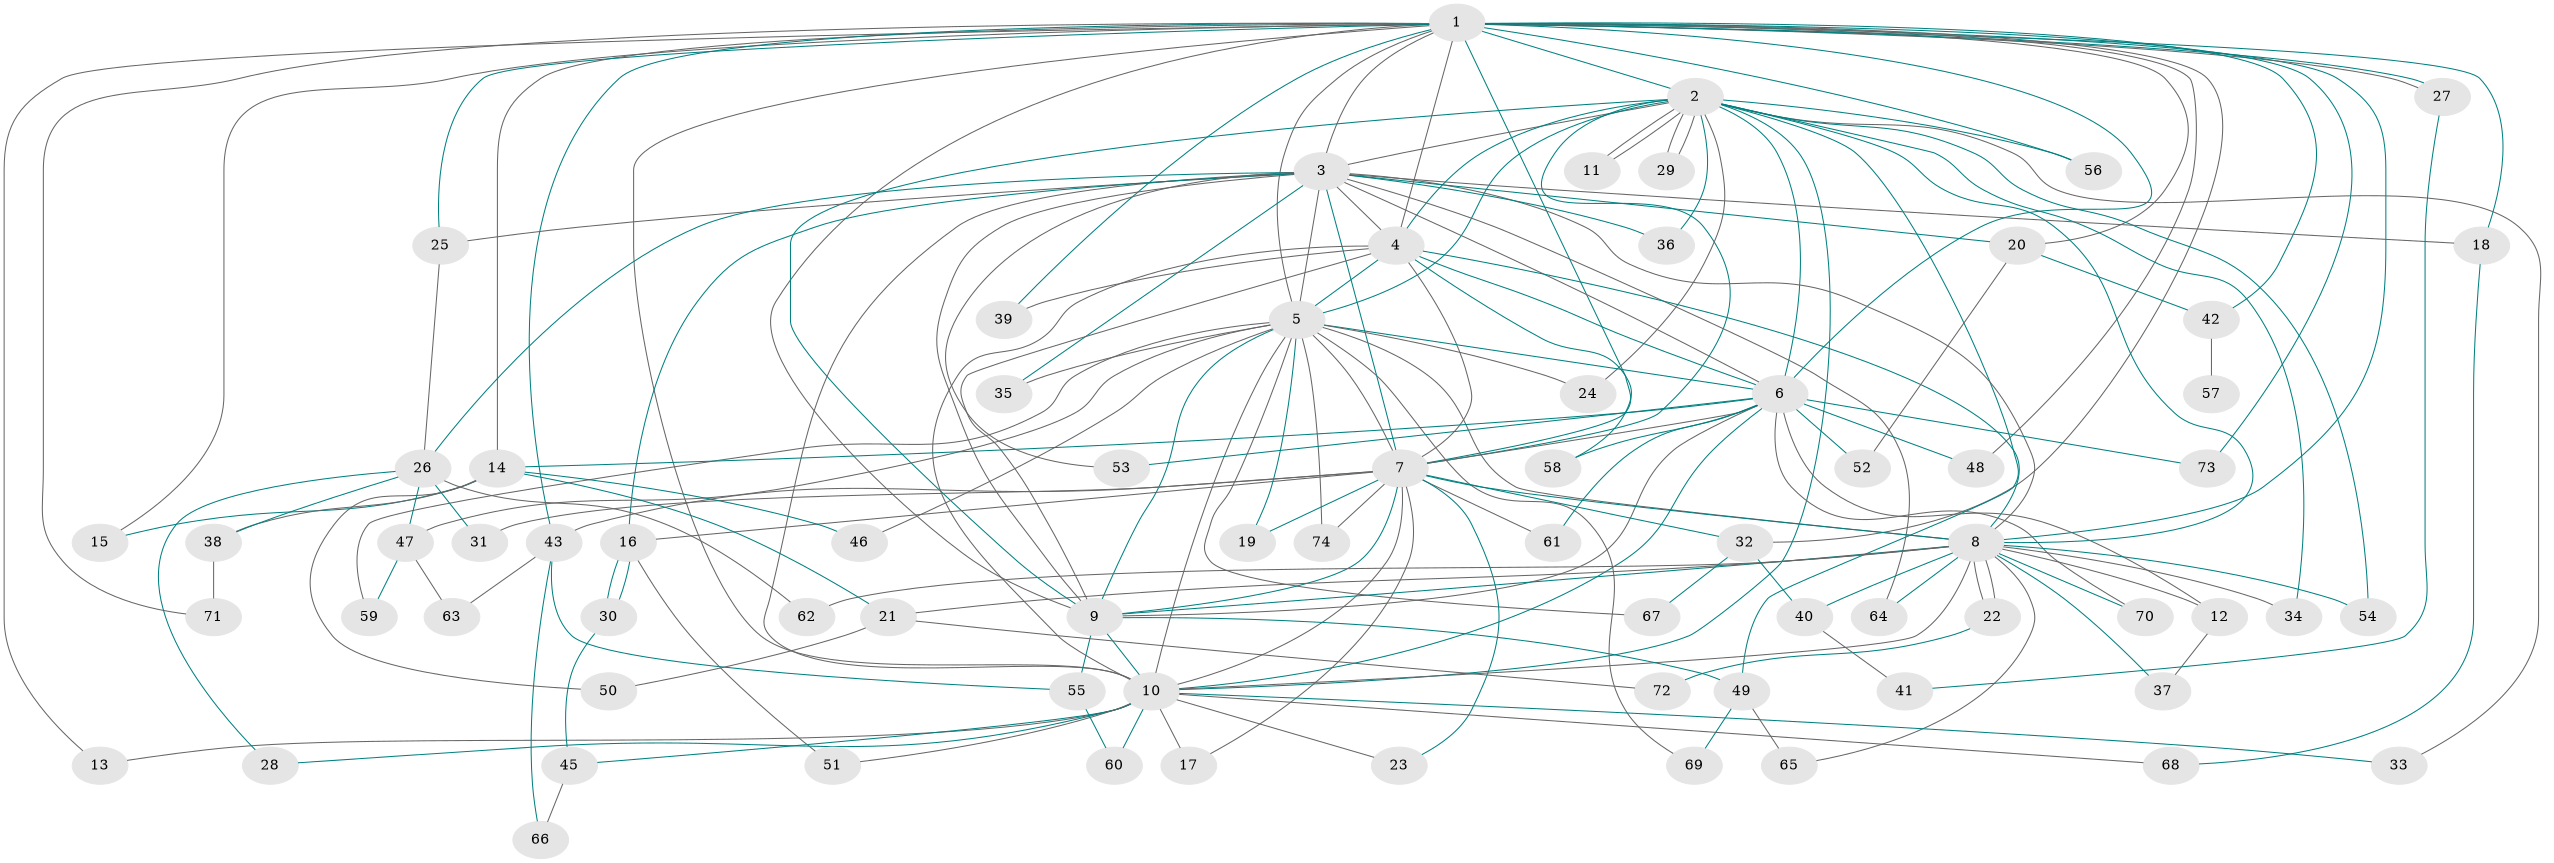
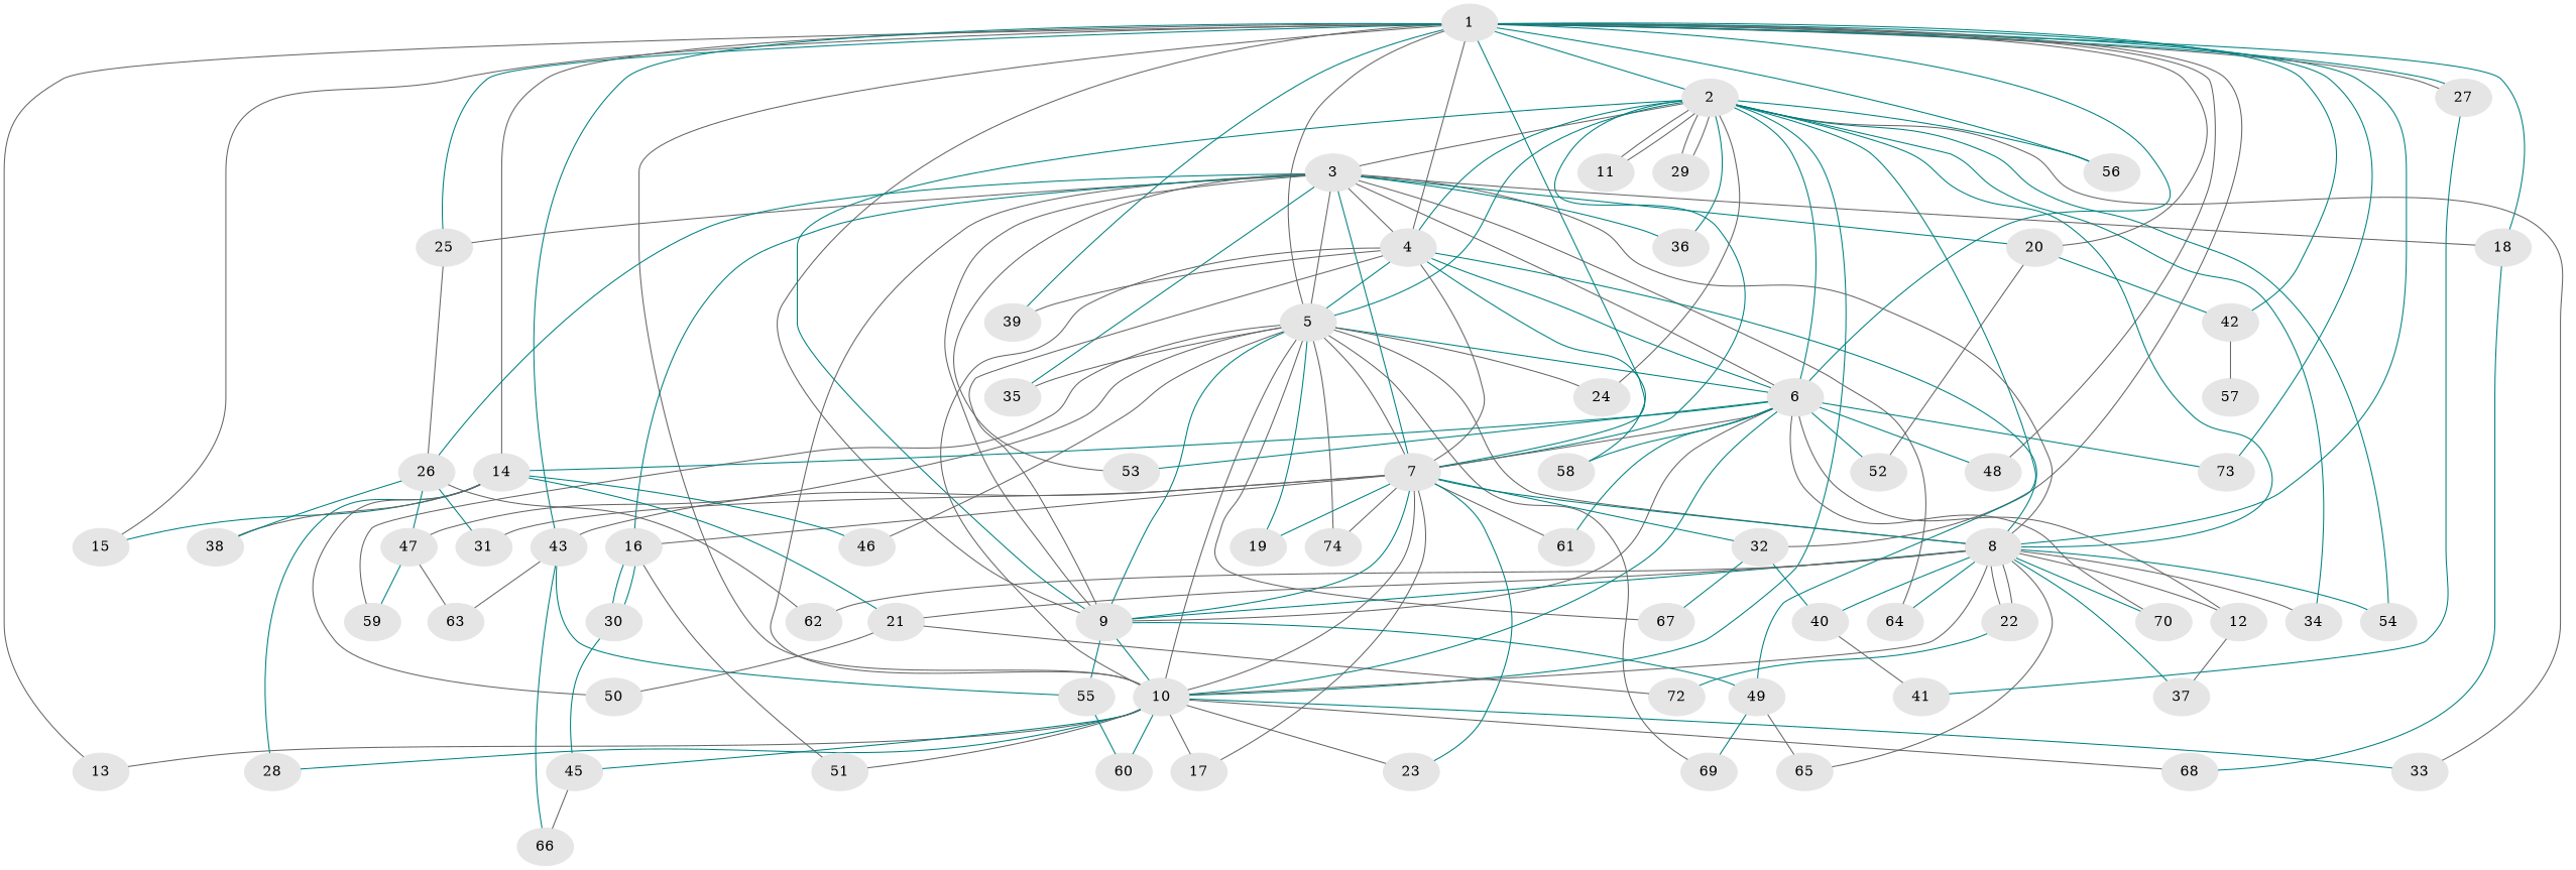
  graph {
    node [color=gray90 style=filled]
    edge [color=gray40]
    1
    2
    3
    4
    5
    6
    7
    8
    9
    10
    13
    14
    15
    18
    20
    25
    27
    32
    39
    42
    43
    48
    56
-   71
    73
    11
    24
    29
    33
    34
    36
    49
    54
    16
    26
    35
    53
    64
    58
    19
    46
    47
    59
    67
    69
    74
    12
    52
    61
    70
    17
    23
    31
    21
    22
    37
    40
    62
    65
    55
    28
    45
    51
    60
    68
    38
    50
    41
    57
    63
    66
    30
    72
    1 -- 2 [color=teal]
-   1 -- 3
    1 -- 4
    1 -- 5
    1 -- 6 [color=teal]
    1 -- 7 [color=teal]
    1 -- 8 [color=teal]
    1 -- 9
    1 -- 10
    1 -- 13
    1 -- 14
    1 -- 15
    1 -- 18 [color=teal]
    1 -- 20
    1 -- 25 [color=teal]
    1 -- 27
    1 -- 27 [color=teal]
    1 -- 32
    1 -- 39 [color=teal]
    1 -- 42 [color=teal]
    1 -- 43 [color=teal]
    1 -- 48
    1 -- 56 [color=teal]
-   1 -- 71
    1 -- 73 [color=teal]
    2 -- 3
    2 -- 4 [color=teal]
    2 -- 5 [color=teal]
    2 -- 6 [color=teal]
    2 -- 7 [color=teal]
    2 -- 8 [color=teal]
    2 -- 9 [color=teal]
    2 -- 10 [color=teal]
    2 -- 56 [color=teal]
    2 -- 11
    2 -- 11
    2 -- 24
    2 -- 29
    2 -- 29
    2 -- 33
    2 -- 34 [color=teal]
    2 -- 36 [color=teal]
    2 -- 49 [color=teal]
    2 -- 54 [color=teal]
    3 -- 4
    3 -- 5
    3 -- 6
    3 -- 7 [color=teal]
    3 -- 8
    3 -- 9
    3 -- 10
    3 -- 18
    3 -- 20 [color=teal]
    3 -- 25
    3 -- 36 [color=teal]
    3 -- 16 [color=teal]
    3 -- 26 [color=teal]
    3 -- 35 [color=teal]
    3 -- 53
    3 -- 64
    4 -- 5 [color=teal]
    4 -- 6 [color=teal]
    4 -- 7
    4 -- 8 [color=teal]
    4 -- 9
    4 -- 10
    4 -- 39
    4 -- 58 [color=teal]
    5 -- 6 [color=teal]
    5 -- 7
    5 -- 8
    5 -- 9 [color=teal]
    5 -- 10
    5 -- 24
    5 -- 35
    5 -- 19 [color=teal]
    5 -- 46
    5 -- 47
    5 -- 59
    5 -- 67
    5 -- 69
    5 -- 74
    6 -- 7
    6 -- 9
    6 -- 10 [color=teal]
    6 -- 14 [color=teal]
    6 -- 48 [color=teal]
    6 -- 73 [color=teal]
    6 -- 53 [color=teal]
    6 -- 58 [color=teal]
    6 -- 12
    6 -- 52 [color=teal]
    6 -- 61 [color=teal]
    6 -- 70
    7 -- 8 [color=teal]
    7 -- 9 [color=teal]
    7 -- 10
    7 -- 32 [color=teal]
    7 -- 43
    7 -- 16
    7 -- 19 [color=teal]
    7 -- 74
    7 -- 61
    7 -- 17
    7 -- 23 [color=teal]
    7 -- 31
    8 -- 9 [color=teal]
    8 -- 10
    8 -- 34
    8 -- 54 [color=teal]
    8 -- 64 [color=teal]
    8 -- 12
    8 -- 70 [color=teal]
    8 -- 21
    8 -- 22
    8 -- 22
    8 -- 37 [color=teal]
    8 -- 40 [color=teal]
    8 -- 62
    8 -- 65
    9 -- 10 [color=teal]
    9 -- 49 [color=teal]
    9 -- 55 [color=teal]
    10 -- 13
    10 -- 33 [color=teal]
    10 -- 17
    10 -- 23
    10 -- 28 [color=teal]
    10 -- 45 [color=teal]
    10 -- 51
    10 -- 60 [color=teal]
    10 -- 68
    14 -- 15 [color=teal]
    14 -- 46 [color=teal]
    14 -- 21 [color=teal]
-   26 -- 28 [color=teal]
+   14 -- 28 [color=teal]
    14 -- 38
    14 -- 50
    18 -- 68 [color=teal]
    20 -- 42 [color=teal]
    20 -- 52
    25 -- 26
    27 -- 41 [color=teal]
    32 -- 67 [color=teal]
    32 -- 40 [color=teal]
    42 -- 57
    43 -- 55 [color=teal]
    43 -- 63
    43 -- 66 [color=teal]
    49 -- 69 [color=teal]
    49 -- 65
    16 -- 51
    16 -- 30 [color=teal]
    16 -- 30 [color=teal]
    26 -- 47 [color=teal]
    26 -- 31 [color=teal]
    26 -- 62
    26 -- 38 [color=teal]
    47 -- 59 [color=teal]
    47 -- 63
    12 -- 37
    21 -- 50
    21 -- 72
    22 -- 72 [color=teal]
    40 -- 41
    55 -- 60 [color=teal]
    45 -- 66
-   38 -- 71
    30 -- 45 [color=teal]
  }
